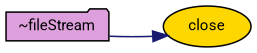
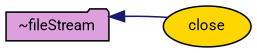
  digraph {
    rankdir=RL
    fontname=Roboto
    node [color=black fontname=Roboto fontsize=10 style=filled]
    n1 [fillcolor=gold fontcolor=black height=0.2 label=close shape=ellipse width=0.4]
    n2 [fillcolor=plum height=0.2 label="~fileStream" shape=folder width=0.4]
-   n1 -> n2 [color=midnightblue dir=back fontname=Roboto fontsize=10 labelfontname=Helvetica labelfontsize=10 style=solid]
+   n2 -> n1 [color=midnightblue dir=back fontname=Roboto fontsize=10 labelfontname=Helvetica labelfontsize=10 style=solid]
  }
